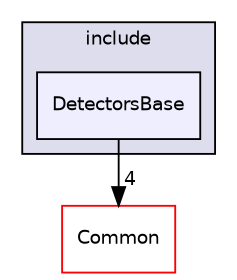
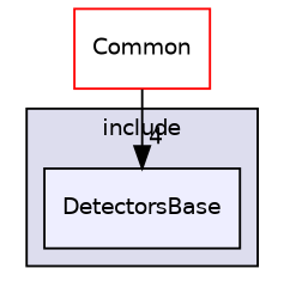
  digraph {
    compound=true
    node [fontname=Helvetica fontsize=10 shape=box]
    n1 [fillcolor="#eeeeff" label=DetectorsBase pencolor=black style=filled]
    n2 [color=red label=Common]
    subgraph cluster_1 {
      bgcolor="#ddddee"
      fontname=Helvetica
      fontsize=10
      label=include
      pencolor=black
      n1
    }
-   n1 -> n2 [headlabel=4 labeldistance=1.5 labelfontname=Helvetica labelfontsize=10]
+   n2 -> n1 [headlabel=4 labeldistance=1.5 labelfontname=Helvetica labelfontsize=10]
  }
